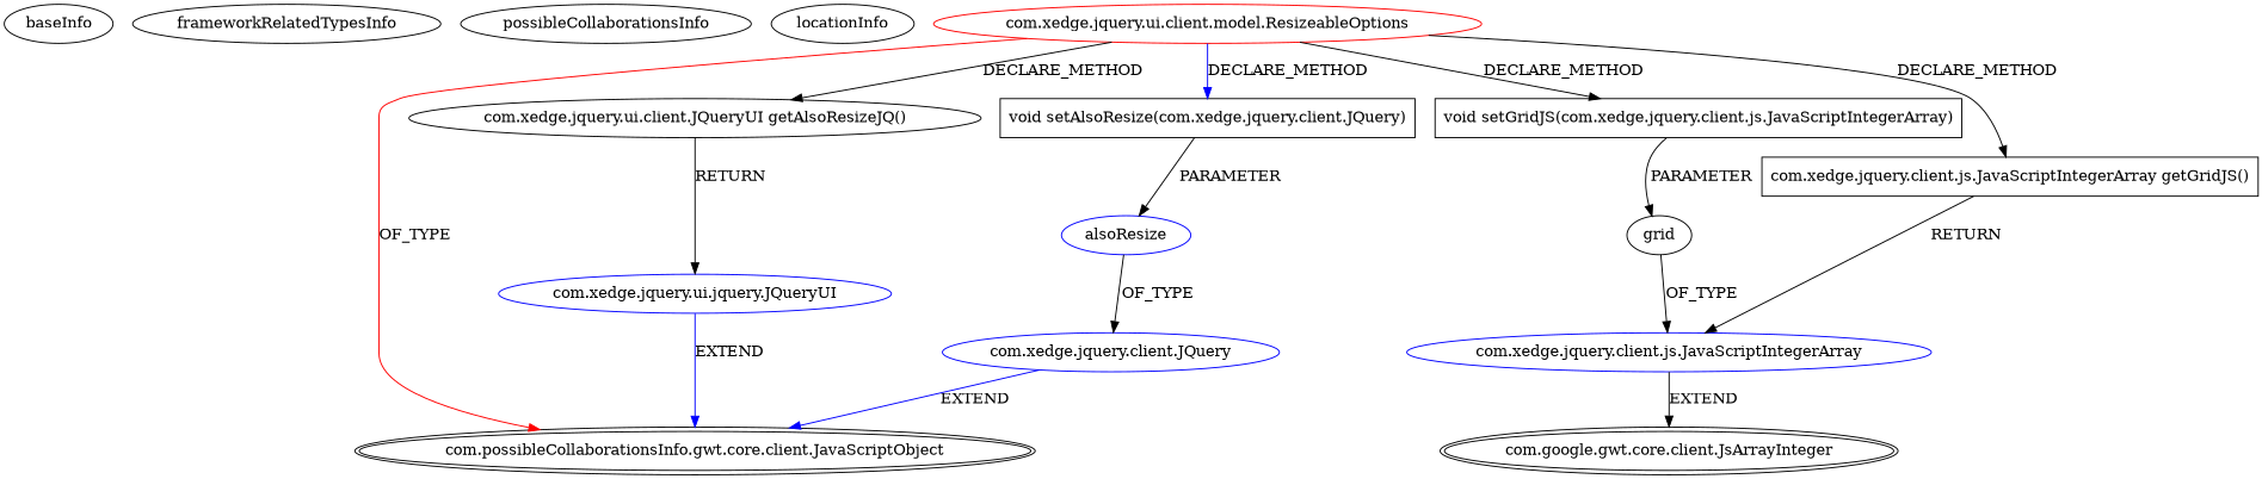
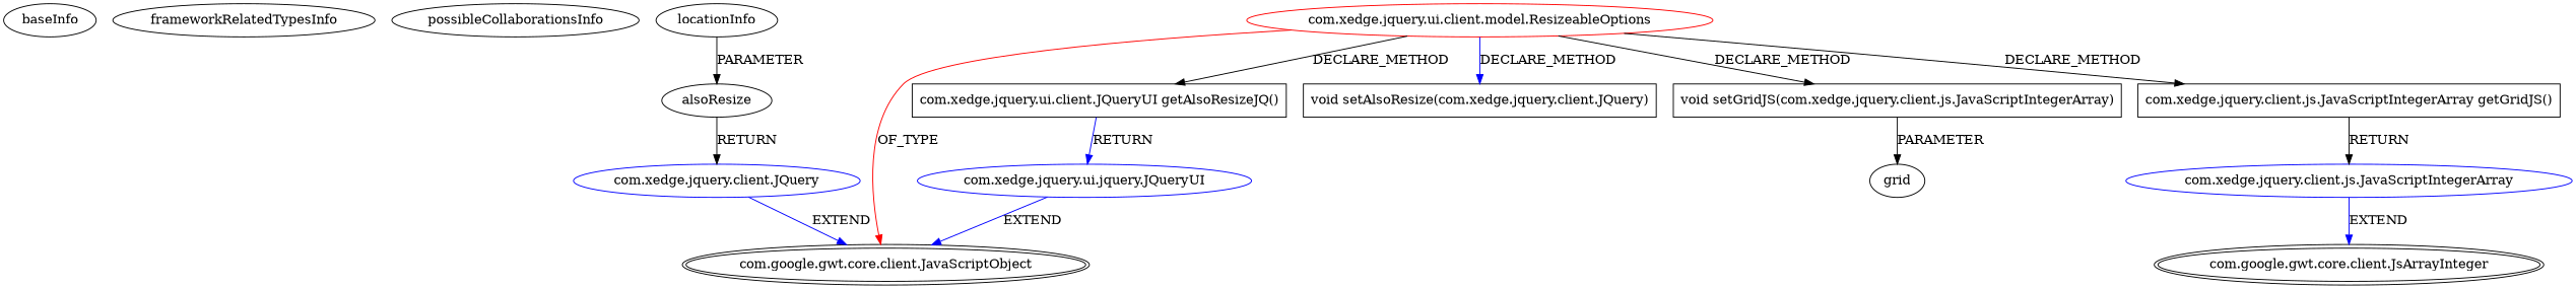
  digraph {
    node [isFrameworkType=false]
    baseInfo [category=extension_graph graphId=972 isAnonymous=false possibleRelation=true isFrameworkType=""]
    frameworkRelatedTypesInfo [0="com.google.gwt.core.client.JavaScriptObject" isFrameworkType=""]
    possibleCollaborationsInfo [0="972~CLIENT_METHOD_DECLARATION-RETURN_TYPE-CLIENT_METHOD_DECLARATION-PARAMETER_DECLARATION-~com.google.gwt.core.client.JavaScriptObject ~com.google.gwt.core.client.JsArrayInteger ~false~false" 1="972~CLIENT_METHOD_DECLARATION-RETURN_TYPE-~com.google.gwt.core.client.JavaScriptObject ~com.google.gwt.core.client.JavaScriptObject ~false~false" 2="972~CLIENT_METHOD_DECLARATION-PARAMETER_DECLARATION-~com.google.gwt.core.client.JavaScriptObject ~com.google.gwt.core.client.JavaScriptObject ~false~false" isFrameworkType=""]
    locationInfo [contextSignature=ResizeableOptions filePath="/brychcy-gwt-jquery/gwt-jquery-master/src/com/xedge/jquery/ui/client/model/ResizeableOptions.java" graphId=972 projectName="brychcy-gwt-jquery" isFrameworkType=""]
    n5 [color=red label="com.xedge.jquery.ui.client.model.ResizeableOptions" vertexType=ROOT_CLIENT_CLASS_DECLARATION]
-   n6 [isFrameworkType=true label="com.possibleCollaborationsInfo.gwt.core.client.JavaScriptObject" peripheries=2 vertexType=FRAMEWORK_CLASS_TYPE]
-   n7 [label="com.xedge.jquery.ui.client.JQueryUI getAlsoResizeJQ()" shape=ellipse vertexType=CLIENT_METHOD_DECLARATION]
+   n6 [isFrameworkType=true label="com.google.gwt.core.client.JavaScriptObject" peripheries=2 vertexType=FRAMEWORK_CLASS_TYPE]
+   n7 [label="com.xedge.jquery.ui.client.JQueryUI getAlsoResizeJQ()" shape=box vertexType=CLIENT_METHOD_DECLARATION]
    n8 [label="void setAlsoResize(com.xedge.jquery.client.JQuery)" shape=box vertexType=CLIENT_METHOD_DECLARATION]
    n9 [label="void setGridJS(com.xedge.jquery.client.js.JavaScriptIntegerArray)" shape=box vertexType=CLIENT_METHOD_DECLARATION]
    n10 [label="com.xedge.jquery.client.js.JavaScriptIntegerArray getGridJS()" shape=box vertexType=CLIENT_METHOD_DECLARATION]
    n11 [color=blue label="com.xedge.jquery.ui.jquery.JQueryUI" vertexType=REFERENCE_CLIENT_CLASS_DECLARATION]
-   n12 [label=alsoResize vertexType=PARAMETER_DECLARATION color=blue]
+   n12 [label=alsoResize vertexType=PARAMETER_DECLARATION]
    n13 [label=grid vertexType=PARAMETER_DECLARATION]
    n14 [color=blue label="com.xedge.jquery.client.js.JavaScriptIntegerArray" vertexType=REFERENCE_CLIENT_CLASS_DECLARATION]
    n15 [color=blue label="com.xedge.jquery.client.JQuery" vertexType=REFERENCE_CLIENT_CLASS_DECLARATION]
    n16 [isFrameworkType=true label="com.google.gwt.core.client.JsArrayInteger" peripheries=2 vertexType=FRAMEWORK_CLASS_TYPE]
    n5 -> n6 [color=red label=OF_TYPE]
    n5 -> n7 [label=DECLARE_METHOD]
    n5 -> n8 [color=blue label=DECLARE_METHOD]
    n5 -> n9 [label=DECLARE_METHOD]
    n5 -> n10 [label=DECLARE_METHOD]
-   n7 -> n11 [label=RETURN]
-   n8 -> n12 [label=PARAMETER]
+   n7 -> n11 [label=RETURN color=blue]
+   locationInfo -> n12 [label=PARAMETER]
    n9 -> n13 [label=PARAMETER]
    n10 -> n14 [label=RETURN]
    n11 -> n6 [color=blue label=EXTEND]
-   n12 -> n15 [label=OF_TYPE]
-   n13 -> n14 [label=OF_TYPE]
-   n14 -> n16 [color=black label=EXTEND]
+   n12 -> n15 [label=RETURN]
+   n14 -> n16 [color=blue label=EXTEND]
    n15 -> n6 [color=blue label=EXTEND]
  }
